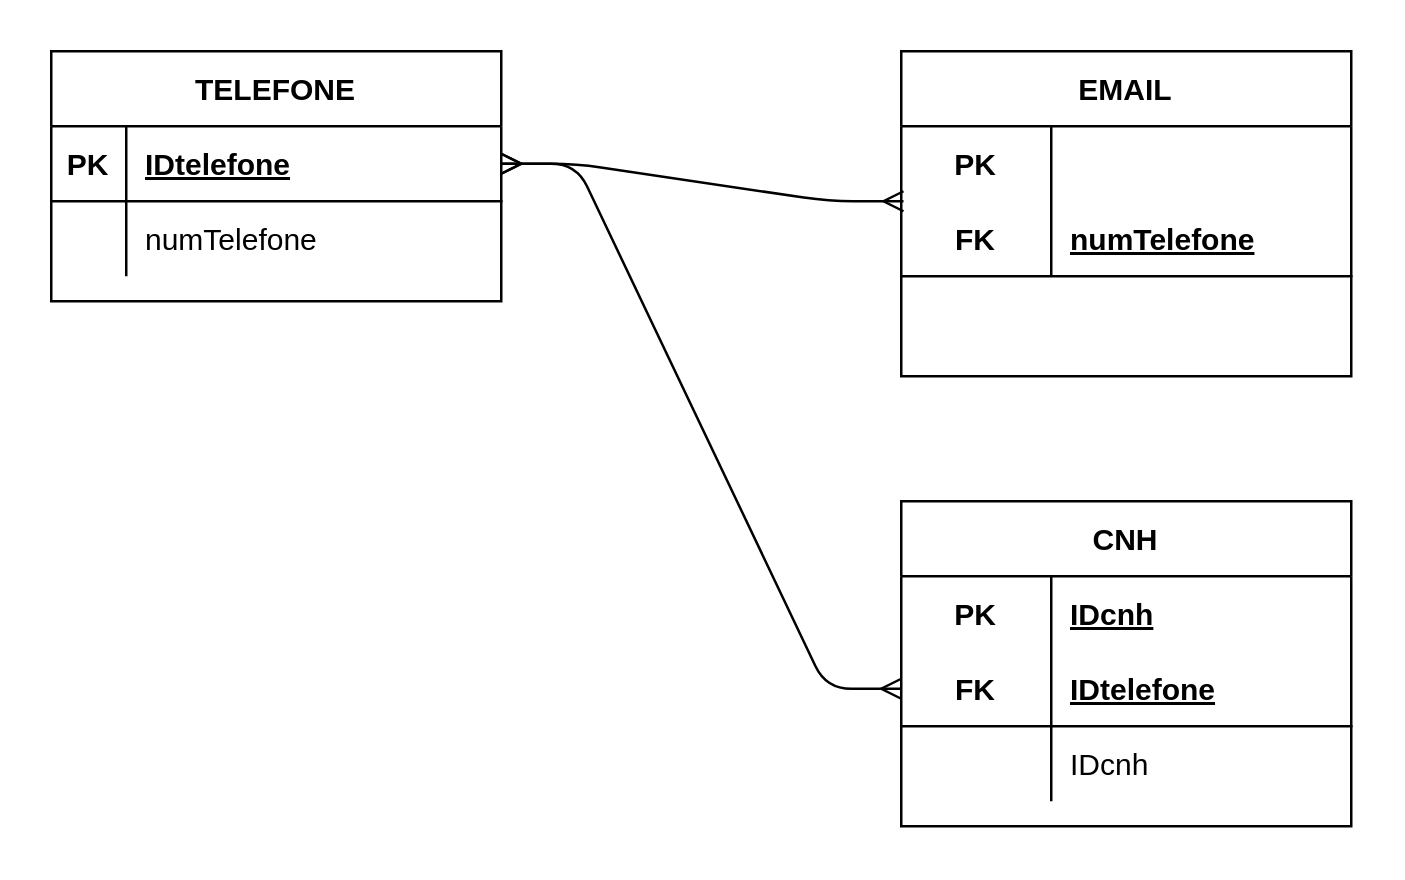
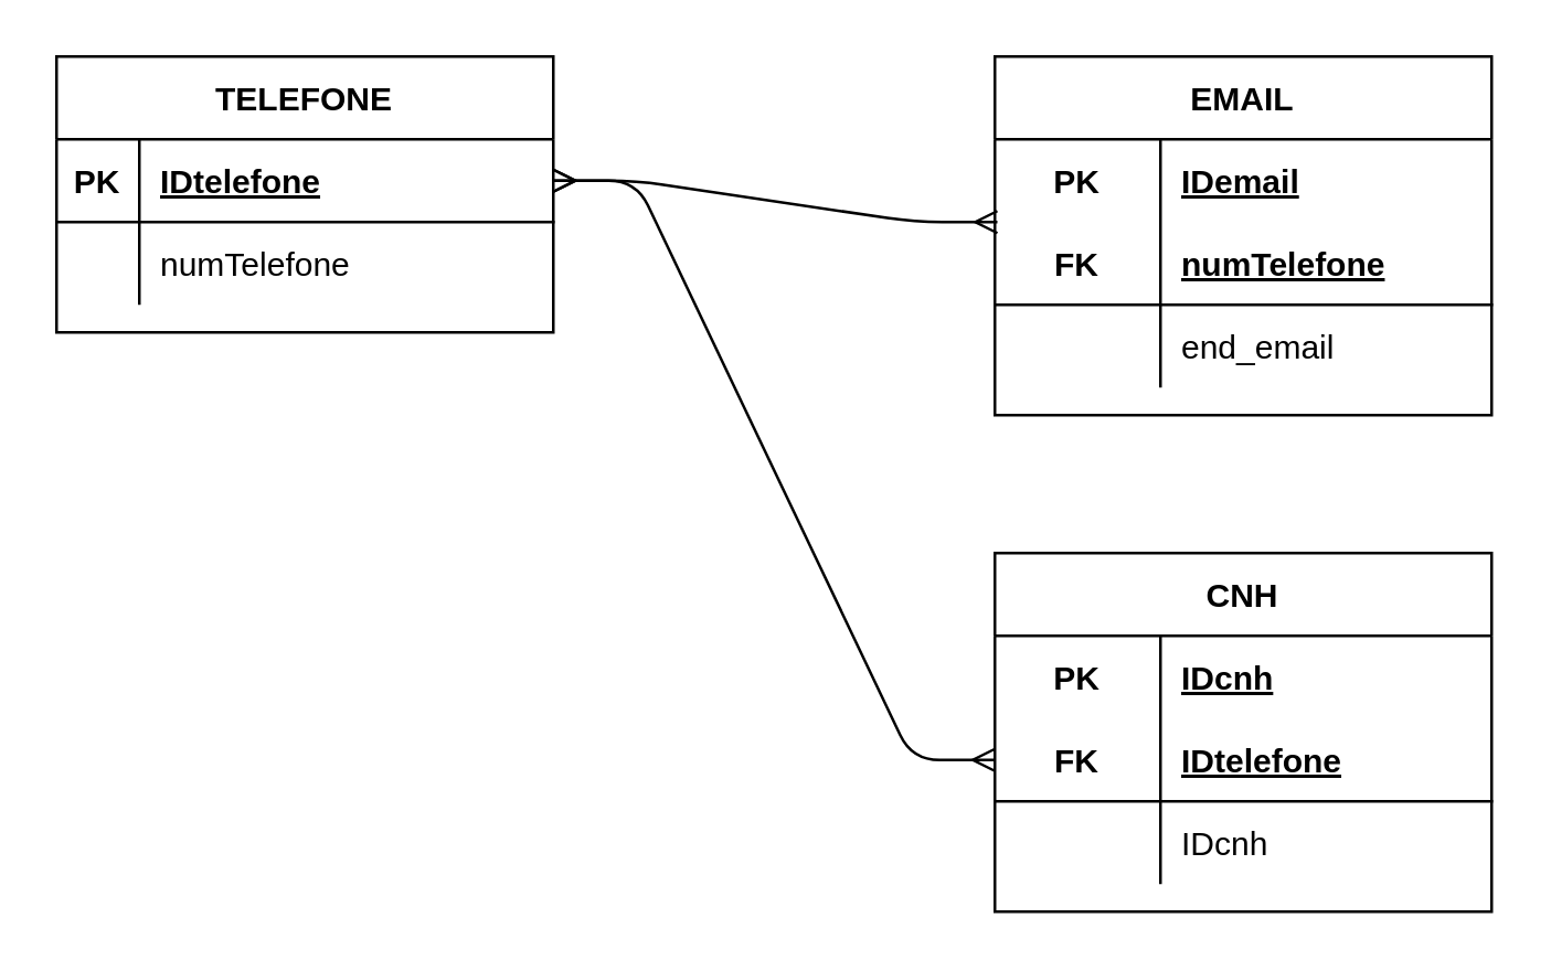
  <mxCell id="0" />
  <mxCell id="1" parent="0" />
  <mxCell id="2" value="TELEFONE" style="shape=table;startSize=30;container=1;collapsible=1;childLayout=tableLayout;fixedRows=1;rowLines=0;fontStyle=1;align=center;resizeLast=1;" parent="1" vertex="1"><mxGeometry x="20" y="20" width="180" height="100" as="geometry" /></mxCell>
  <mxCell id="3" value="" style="shape=partialRectangle;collapsible=0;dropTarget=0;pointerEvents=0;fillColor=none;top=0;left=0;bottom=1;right=0;points=[[0,0.5],[1,0.5]];portConstraint=eastwest;" parent="2" vertex="1"><mxGeometry y="30" width="180" height="30" as="geometry" /></mxCell>
  <mxCell id="4" value="PK" style="shape=partialRectangle;connectable=0;fillColor=none;top=0;left=0;bottom=0;right=0;fontStyle=1;overflow=hidden;" parent="3" vertex="1"><mxGeometry width="30" height="30" as="geometry" /></mxCell>
  <mxCell id="5" value="IDtelefone" style="shape=partialRectangle;connectable=0;fillColor=none;top=0;left=0;bottom=0;right=0;align=left;spacingLeft=6;fontStyle=5;overflow=hidden;" parent="3" vertex="1"><mxGeometry x="30" width="150" height="30" as="geometry" /></mxCell>
  <mxCell id="6" value="" style="shape=partialRectangle;collapsible=0;dropTarget=0;pointerEvents=0;fillColor=none;top=0;left=0;bottom=0;right=0;points=[[0,0.5],[1,0.5]];portConstraint=eastwest;" parent="2" vertex="1"><mxGeometry y="60" width="180" height="30" as="geometry" /></mxCell>
  <mxCell id="7" value="" style="shape=partialRectangle;connectable=0;fillColor=none;top=0;left=0;bottom=0;right=0;editable=1;overflow=hidden;" parent="6" vertex="1"><mxGeometry width="30" height="30" as="geometry" /></mxCell>
  <mxCell id="8" value="numTelefone" style="shape=partialRectangle;connectable=0;fillColor=none;top=0;left=0;bottom=0;right=0;align=left;spacingLeft=6;overflow=hidden;" parent="6" vertex="1"><mxGeometry x="30" width="150" height="30" as="geometry" /></mxCell>
  <mxCell id="9" value="EMAIL" style="shape=table;startSize=30;container=1;collapsible=1;childLayout=tableLayout;fixedRows=1;rowLines=0;fontStyle=1;align=center;resizeLast=1;" parent="1" vertex="1"><mxGeometry x="360" y="20" width="180" height="130" as="geometry" /></mxCell>
  <mxCell id="10" value="" style="shape=partialRectangle;collapsible=0;dropTarget=0;pointerEvents=0;fillColor=none;top=0;left=0;bottom=0;right=0;points=[[0,0.5],[1,0.5]];portConstraint=eastwest;" parent="9" vertex="1"><mxGeometry y="30" width="180" height="30" as="geometry" /></mxCell>
  <mxCell id="11" value="PK" style="shape=partialRectangle;connectable=0;fillColor=none;top=0;left=0;bottom=0;right=0;fontStyle=1;overflow=hidden;" parent="10" vertex="1"><mxGeometry width="60" height="30" as="geometry" /></mxCell>
+ <mxCell id="12" value="IDemail" style="shape=partialRectangle;connectable=0;fillColor=none;top=0;left=0;bottom=0;right=0;align=left;spacingLeft=6;fontStyle=5;overflow=hidden;" parent="10" vertex="1"><mxGeometry x="60" width="120" height="30" as="geometry" /></mxCell>
  <mxCell id="13" value="" style="shape=partialRectangle;collapsible=0;dropTarget=0;pointerEvents=0;fillColor=none;top=0;left=0;bottom=1;right=0;points=[[0,0.5],[1,0.5]];portConstraint=eastwest;" parent="9" vertex="1"><mxGeometry y="60" width="180" height="30" as="geometry" /></mxCell>
  <mxCell id="14" value="FK" style="shape=partialRectangle;connectable=0;fillColor=none;top=0;left=0;bottom=0;right=0;fontStyle=1;overflow=hidden;" parent="13" vertex="1"><mxGeometry width="60" height="30" as="geometry" /></mxCell>
  <mxCell id="15" value="numTelefone" style="shape=partialRectangle;connectable=0;fillColor=none;top=0;left=0;bottom=0;right=0;align=left;spacingLeft=6;fontStyle=5;overflow=hidden;" parent="13" vertex="1"><mxGeometry x="60" width="120" height="30" as="geometry" /></mxCell>
  <mxCell id="16" value="" style="shape=partialRectangle;collapsible=0;dropTarget=0;pointerEvents=0;fillColor=none;top=0;left=0;bottom=0;right=0;points=[[0,0.5],[1,0.5]];portConstraint=eastwest;" parent="9" vertex="1"><mxGeometry y="90" width="180" height="30" as="geometry" /></mxCell>
  <mxCell id="17" value="" style="shape=partialRectangle;connectable=0;fillColor=none;top=0;left=0;bottom=0;right=0;editable=1;overflow=hidden;" parent="16" vertex="1"><mxGeometry width="60" height="30" as="geometry" /></mxCell>
+ <mxCell id="18" value="end_email" style="shape=partialRectangle;connectable=0;fillColor=none;top=0;left=0;bottom=0;right=0;align=left;spacingLeft=6;overflow=hidden;" parent="16" vertex="1"><mxGeometry x="60" width="120" height="30" as="geometry" /></mxCell>
  <mxCell id="19" value="CNH" style="shape=table;startSize=30;container=1;collapsible=1;childLayout=tableLayout;fixedRows=1;rowLines=0;fontStyle=1;align=center;resizeLast=1;" parent="1" vertex="1"><mxGeometry x="360" y="200" width="180" height="130" as="geometry" /></mxCell>
  <mxCell id="20" value="" style="shape=partialRectangle;collapsible=0;dropTarget=0;pointerEvents=0;fillColor=none;top=0;left=0;bottom=0;right=0;points=[[0,0.5],[1,0.5]];portConstraint=eastwest;" parent="19" vertex="1"><mxGeometry y="30" width="180" height="30" as="geometry" /></mxCell>
  <mxCell id="21" value="PK" style="shape=partialRectangle;connectable=0;fillColor=none;top=0;left=0;bottom=0;right=0;fontStyle=1;overflow=hidden;" parent="20" vertex="1"><mxGeometry width="60" height="30" as="geometry" /></mxCell>
  <mxCell id="22" value="IDcnh" style="shape=partialRectangle;connectable=0;fillColor=none;top=0;left=0;bottom=0;right=0;align=left;spacingLeft=6;fontStyle=5;overflow=hidden;" parent="20" vertex="1"><mxGeometry x="60" width="120" height="30" as="geometry" /></mxCell>
  <mxCell id="23" value="" style="shape=partialRectangle;collapsible=0;dropTarget=0;pointerEvents=0;fillColor=none;top=0;left=0;bottom=1;right=0;points=[[0,0.5],[1,0.5]];portConstraint=eastwest;" parent="19" vertex="1"><mxGeometry y="60" width="180" height="30" as="geometry" /></mxCell>
  <mxCell id="24" value="FK" style="shape=partialRectangle;connectable=0;fillColor=none;top=0;left=0;bottom=0;right=0;fontStyle=1;overflow=hidden;" parent="23" vertex="1"><mxGeometry width="60" height="30" as="geometry" /></mxCell>
  <mxCell id="25" value="IDtelefone" style="shape=partialRectangle;connectable=0;fillColor=none;top=0;left=0;bottom=0;right=0;align=left;spacingLeft=6;fontStyle=5;overflow=hidden;" parent="23" vertex="1"><mxGeometry x="60" width="120" height="30" as="geometry" /></mxCell>
  <mxCell id="26" value="" style="shape=partialRectangle;collapsible=0;dropTarget=0;pointerEvents=0;fillColor=none;top=0;left=0;bottom=0;right=0;points=[[0,0.5],[1,0.5]];portConstraint=eastwest;" parent="19" vertex="1"><mxGeometry y="90" width="180" height="30" as="geometry" /></mxCell>
  <mxCell id="27" value="" style="shape=partialRectangle;connectable=0;fillColor=none;top=0;left=0;bottom=0;right=0;editable=1;overflow=hidden;" parent="26" vertex="1"><mxGeometry width="60" height="30" as="geometry" /></mxCell>
  <mxCell id="28" value="IDcnh" style="shape=partialRectangle;connectable=0;fillColor=none;top=0;left=0;bottom=0;right=0;align=left;spacingLeft=6;overflow=hidden;" parent="26" vertex="1"><mxGeometry x="60" width="120" height="30" as="geometry" /></mxCell>
  <mxCell id="29" value="" style="edgeStyle=entityRelationEdgeStyle;fontSize=12;html=1;endArrow=ERmany;startArrow=ERmany;exitX=1;exitY=0.5;exitDx=0;exitDy=0;entryX=0.005;entryY=0;entryDx=0;entryDy=0;entryPerimeter=0;" parent="1" source="3" target="13" edge="1"><mxGeometry width="100" height="100" relative="1" as="geometry"><mxPoint x="240" y="160" as="sourcePoint" /><mxPoint x="340" y="60" as="targetPoint" /></mxGeometry></mxCell>
  <mxCell id="30" value="" style="edgeStyle=entityRelationEdgeStyle;fontSize=12;html=1;endArrow=ERmany;startArrow=ERmany;entryX=0;entryY=0.5;entryDx=0;entryDy=0;exitX=1;exitY=0.5;exitDx=0;exitDy=0;" edge="1" parent="1" source="3" target="23"><mxGeometry width="100" height="100" relative="1" as="geometry"><mxPoint x="220" y="310" as="sourcePoint" /><mxPoint x="320" y="210" as="targetPoint" /></mxGeometry></mxCell>
